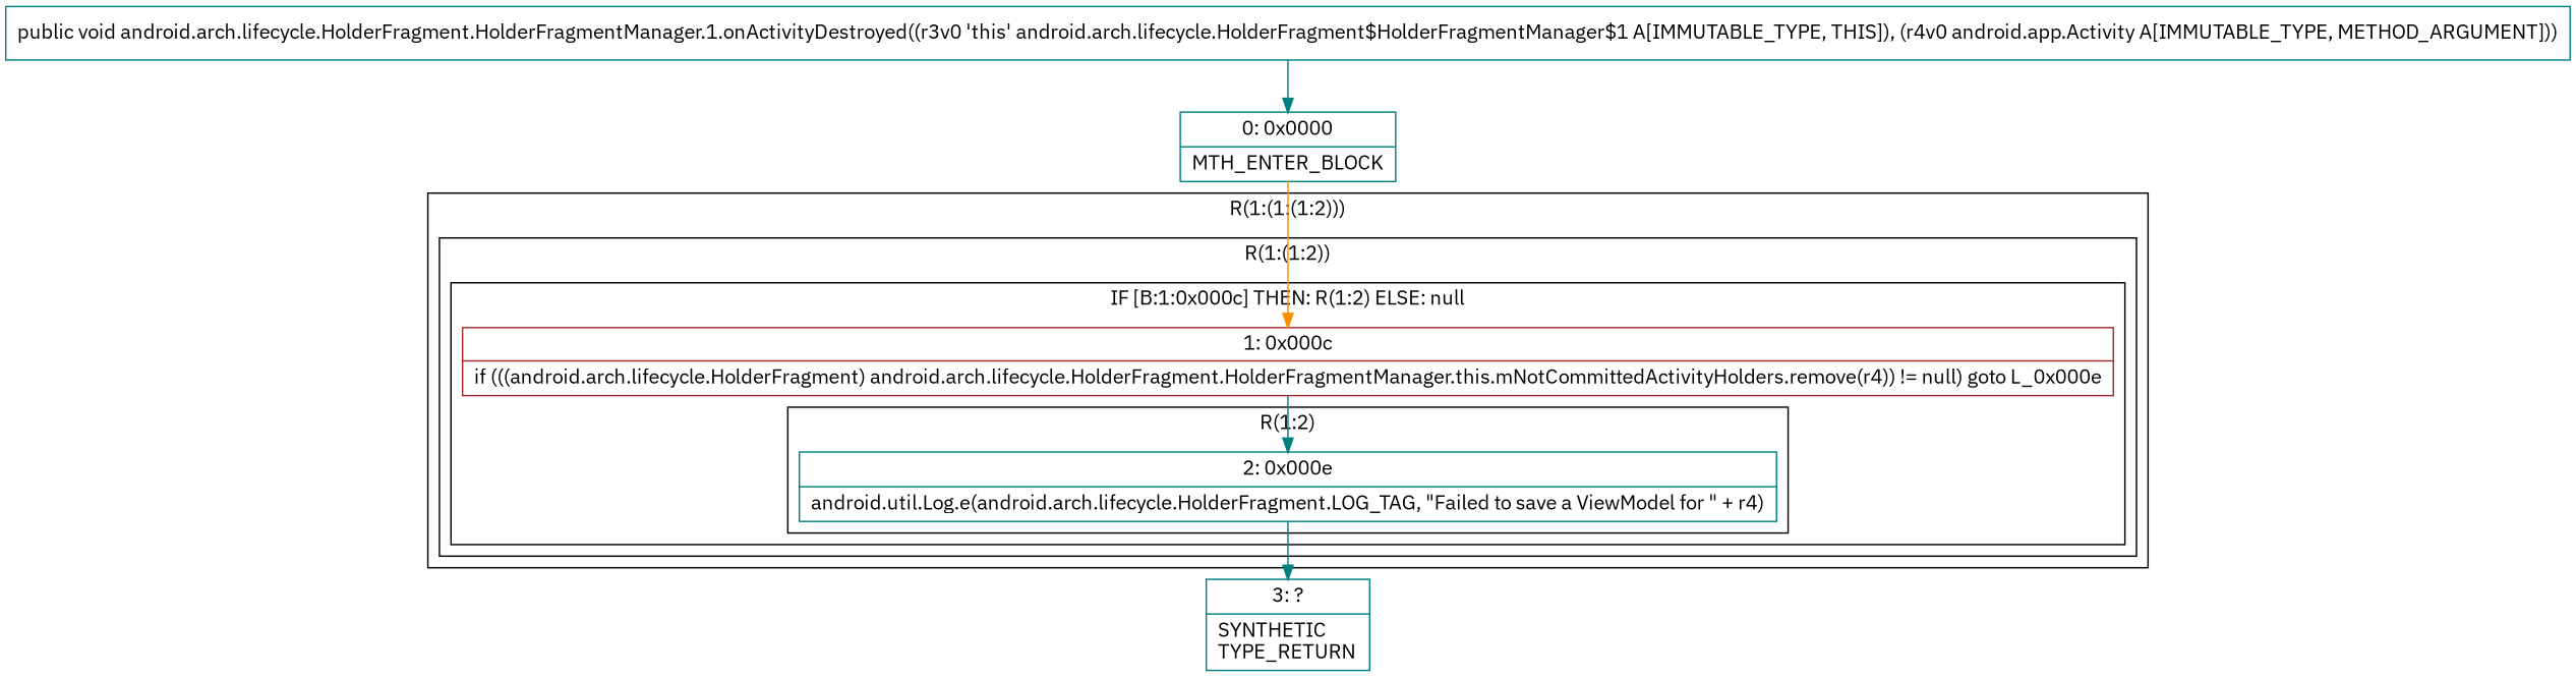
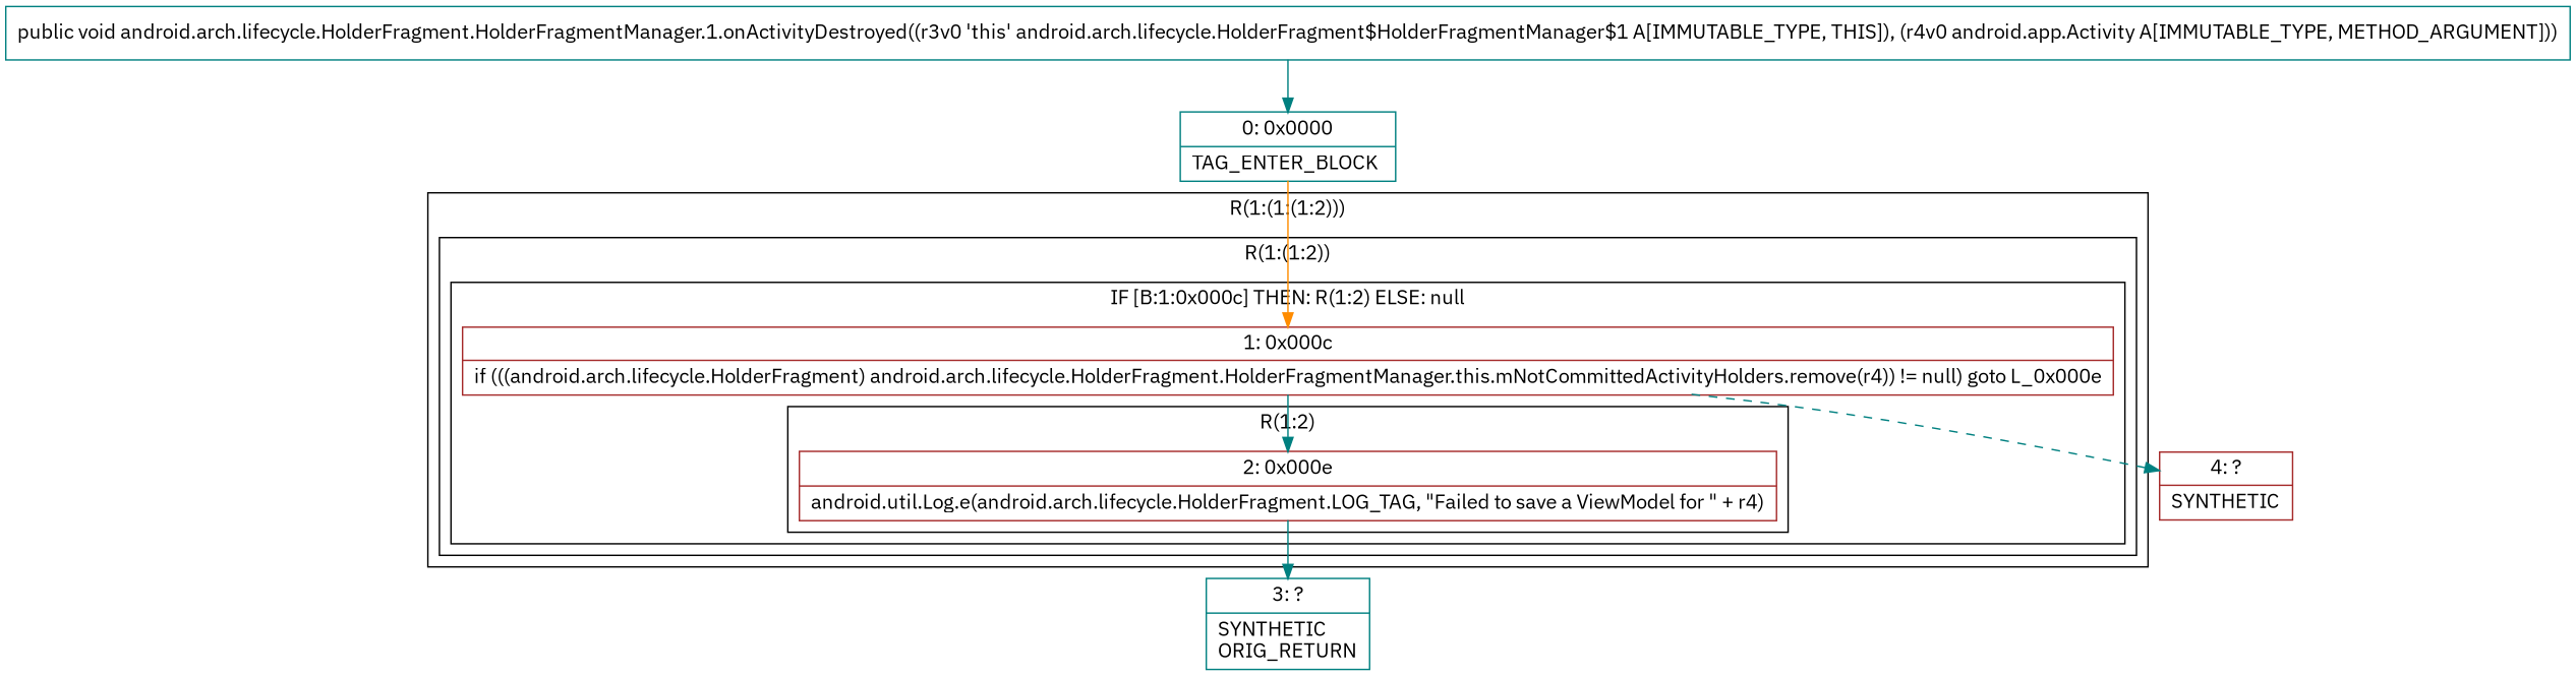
  digraph {
    fontname="IBM Plex Sans"
    node [color=teal fontname="IBM Plex Sans" shape=record]
    edge [color=teal fontname="IBM Plex Sans"]
-   n1 [label="{2\:\ 0x000e|android.util.Log.e(android.arch.lifecycle.HolderFragment.LOG_TAG, \"Failed to save a ViewModel for \" + r4)\l}"]
+   n1 [color=brown label="{2\:\ 0x000e|android.util.Log.e(android.arch.lifecycle.HolderFragment.LOG_TAG, \"Failed to save a ViewModel for \" + r4)\l}"]
    n2 [color=brown label="{1\:\ 0x000c|if (((android.arch.lifecycle.HolderFragment) android.arch.lifecycle.HolderFragment.HolderFragmentManager.this.mNotCommittedActivityHolders.remove(r4)) != null) goto L_0x000e\l}"]
-   n3 [label="{3\:\ ?|SYNTHETIC\lTYPE_RETURN\l}"]
-   n5 [label="{0\:\ 0x0000|MTH_ENTER_BLOCK\l}"]
+   n3 [label="{3\:\ ?|SYNTHETIC\lORIG_RETURN\l}"]
+   n4 [color=brown label="{4\:\ ?|SYNTHETIC\l}"]
+   n5 [label="{0\:\ 0x0000|TAG_ENTER_BLOCK\l}"]
    n6 [label="{public void android.arch.lifecycle.HolderFragment.HolderFragmentManager.1.onActivityDestroyed((r3v0 'this' android.arch.lifecycle.HolderFragment$HolderFragmentManager$1 A[IMMUTABLE_TYPE, THIS]), (r4v0 android.app.Activity A[IMMUTABLE_TYPE, METHOD_ARGUMENT])) }"]
    subgraph cluster_1 {
      label="R(1:(1:(1:2)))"
      subgraph cluster_2 {
        label="R(1:(1:2))"
        subgraph cluster_3 {
          label="IF [B:1:0x000c] THEN: R(1:2) ELSE: null"
          n2
          subgraph cluster_4 {
            label="R(1:2)"
            n1
          }
        }
      }
    }
    n1 -> n3
    n2 -> n1
+   n2 -> n4 [style=dashed]
    n5 -> n2 [color=darkorange]
    n6 -> n5
  }
